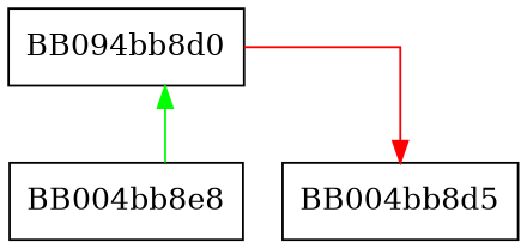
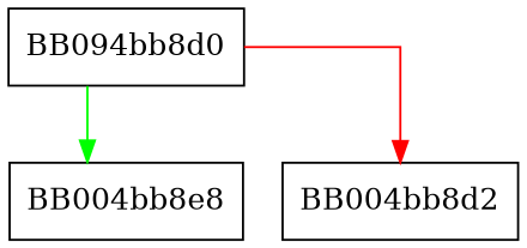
  digraph {
    splines=ortho
    node [shape=box]
    n1 [label=BB094bb8d0]
    BB004bb8e8
-   BB004bb8d5
-   BB004bb8e8 -> n1 [color=green]
+   BB004bb8d5 [label=BB004bb8d2]
+   n1 -> BB004bb8e8 [color=green]
    n1 -> BB004bb8d5 [color=red]
  }
